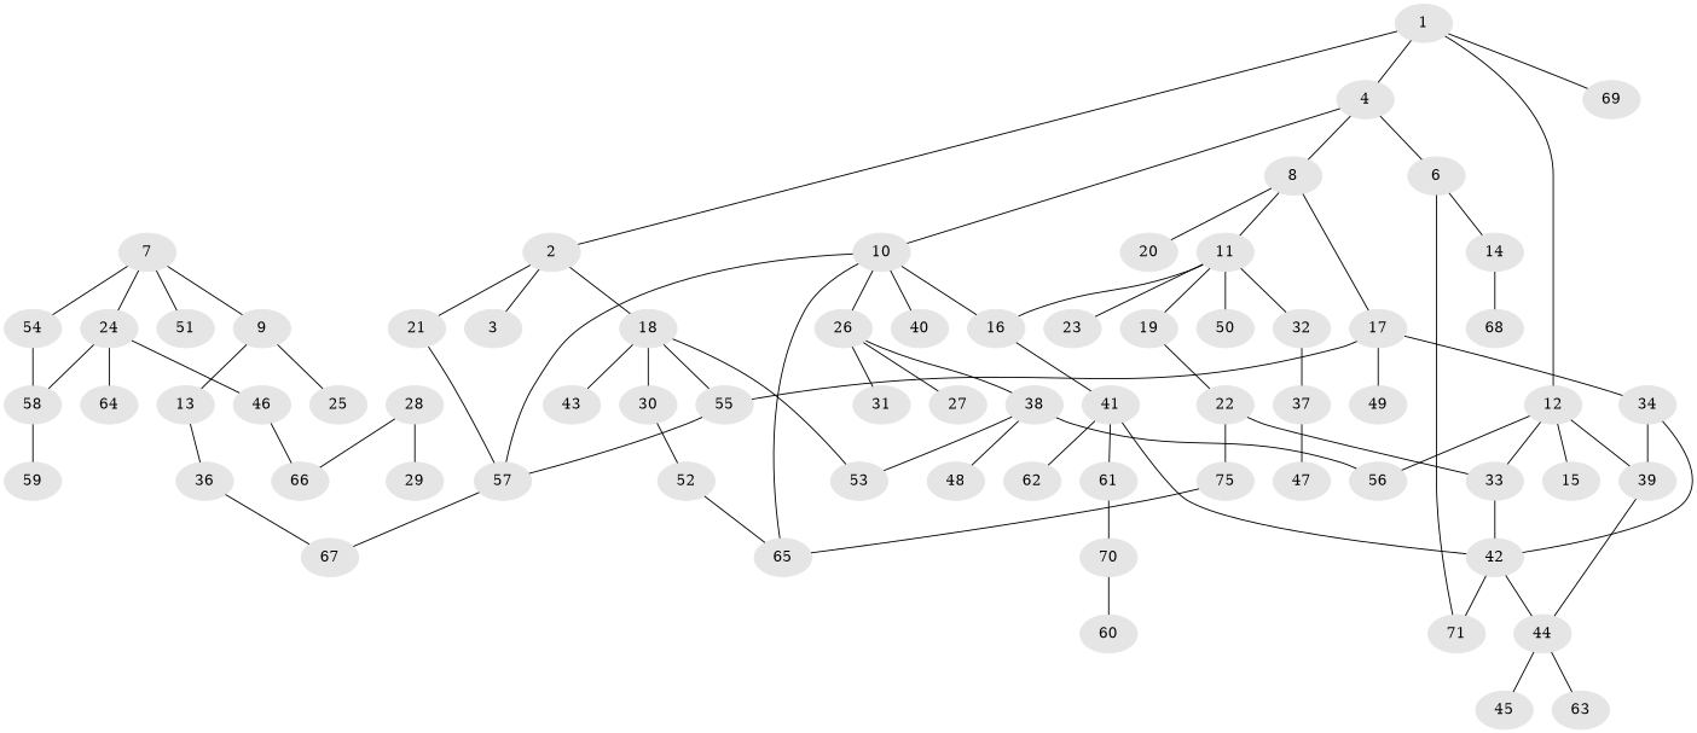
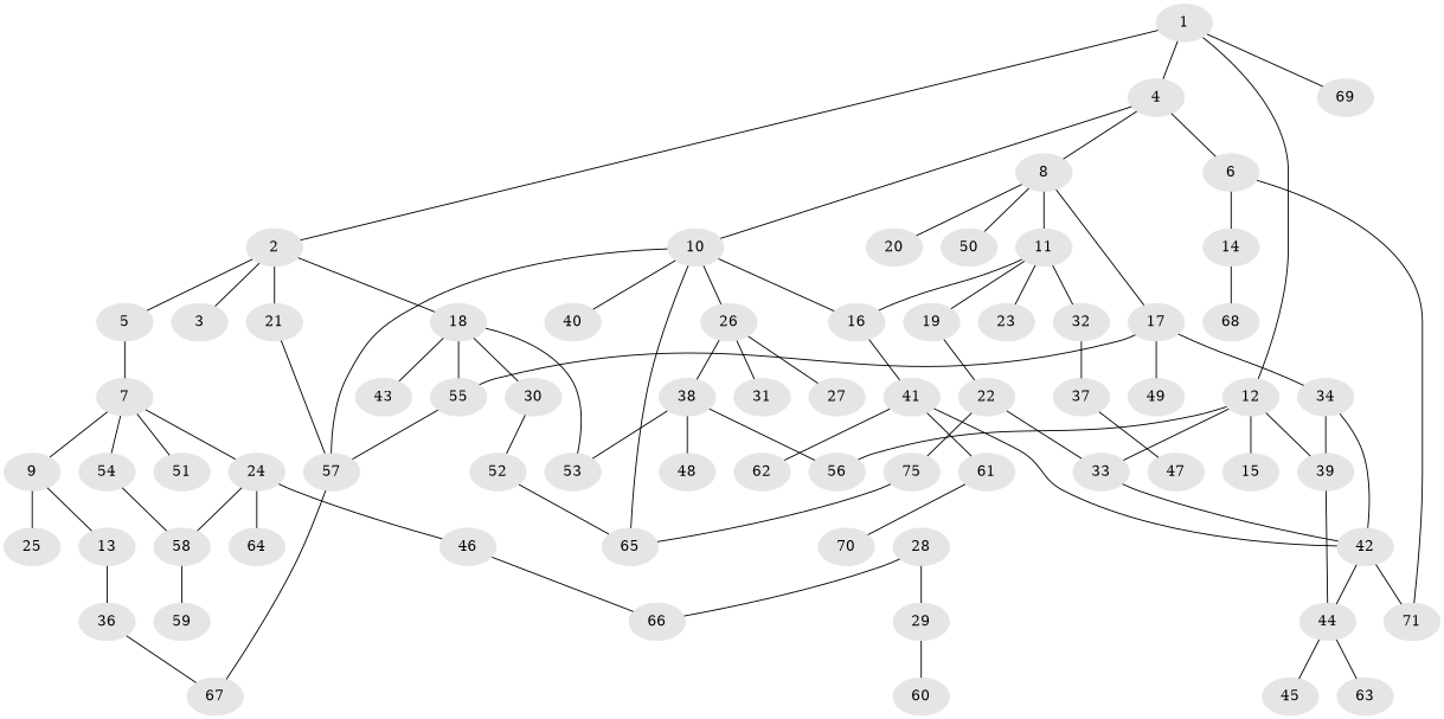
  graph {
    node [color=gray90 style=filled]
    1
    2
    4
    12
    69
    3
+   5
    18
    21
    6
    8
    10
    15
    33
    56
    39
    7
    43
    55
    30
    53
    57
    14
    71
    11
    17
    20
    16
    26
    40
    65
    9
    24
    51
    54
    68
    13
    25
    46
    58
    64
    19
    23
    32
    50
    34
    49
    36
    41
    31
    27
    38
    67
    22
    37
    28
    29
    66
    42
    61
    62
    52
    n63 [label=75]
    59
    48
    60
    47
    44
    45
    63
    70
    1 -- 2
    1 -- 4
    1 -- 12
    1 -- 69
    2 -- 3
+   2 -- 5
    2 -- 18
    2 -- 21
    4 -- 6
    4 -- 8
    4 -- 10
    12 -- 15
    12 -- 33
    12 -- 56
    12 -- 39
+   5 -- 7
    18 -- 43
    18 -- 55
    18 -- 30
    18 -- 53
    21 -- 57
    6 -- 14
    6 -- 71
    8 -- 11
    8 -- 17
    8 -- 20
    10 -- 57
    10 -- 16
    10 -- 26
    10 -- 40
    10 -- 65
    33 -- 42
    39 -- 44
    7 -- 9
    7 -- 24
    7 -- 51
    7 -- 54
    55 -- 57
    30 -- 52
    57 -- 67
    14 -- 68
    11 -- 16
    11 -- 19
    11 -- 23
    11 -- 32
-   11 -- 50
+   8 -- 50
    17 -- 55
    17 -- 34
    17 -- 49
    16 -- 41
    26 -- 31
    26 -- 27
    26 -- 38
    9 -- 13
    9 -- 25
    24 -- 46
    24 -- 58
    24 -- 64
    54 -- 58
    13 -- 36
    46 -- 66
    58 -- 59
    19 -- 22
    32 -- 37
    34 -- 39
    34 -- 42
    36 -- 67
    41 -- 42
    41 -- 61
    41 -- 62
    38 -- 56
    38 -- 53
    38 -- 48
    22 -- 33
    22 -- n63
    37 -- 47
    28 -- 29
    28 -- 66
-   70 -- 60
+   29 -- 60
    42 -- 71
    42 -- 44
    61 -- 70
    52 -- 65
    n63 -- 65
    44 -- 45
    44 -- 63
  }
